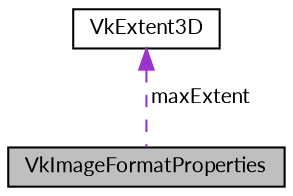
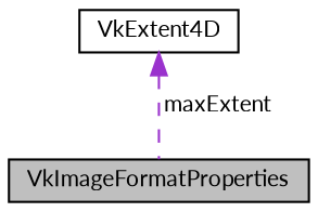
  digraph {
    fontname=Lato
    node [color=black fontname=Lato fontsize=10 shape=record style=filled]
    n1 [fillcolor=grey75 fontcolor=black height=0.2 label=VkImageFormatProperties width=0.4]
-   n2 [fillcolor=white height=0.2 label=VkExtent3D width=0.4]
+   n2 [fillcolor=white height=0.2 label=VkExtent4D width=0.4]
    n2 -> n1 [color=darkorchid3 dir=back fontname=Lato fontsize=10 label=" maxExtent" labelfontname=Helvetica labelfontsize=10 style=dashed]
  }
